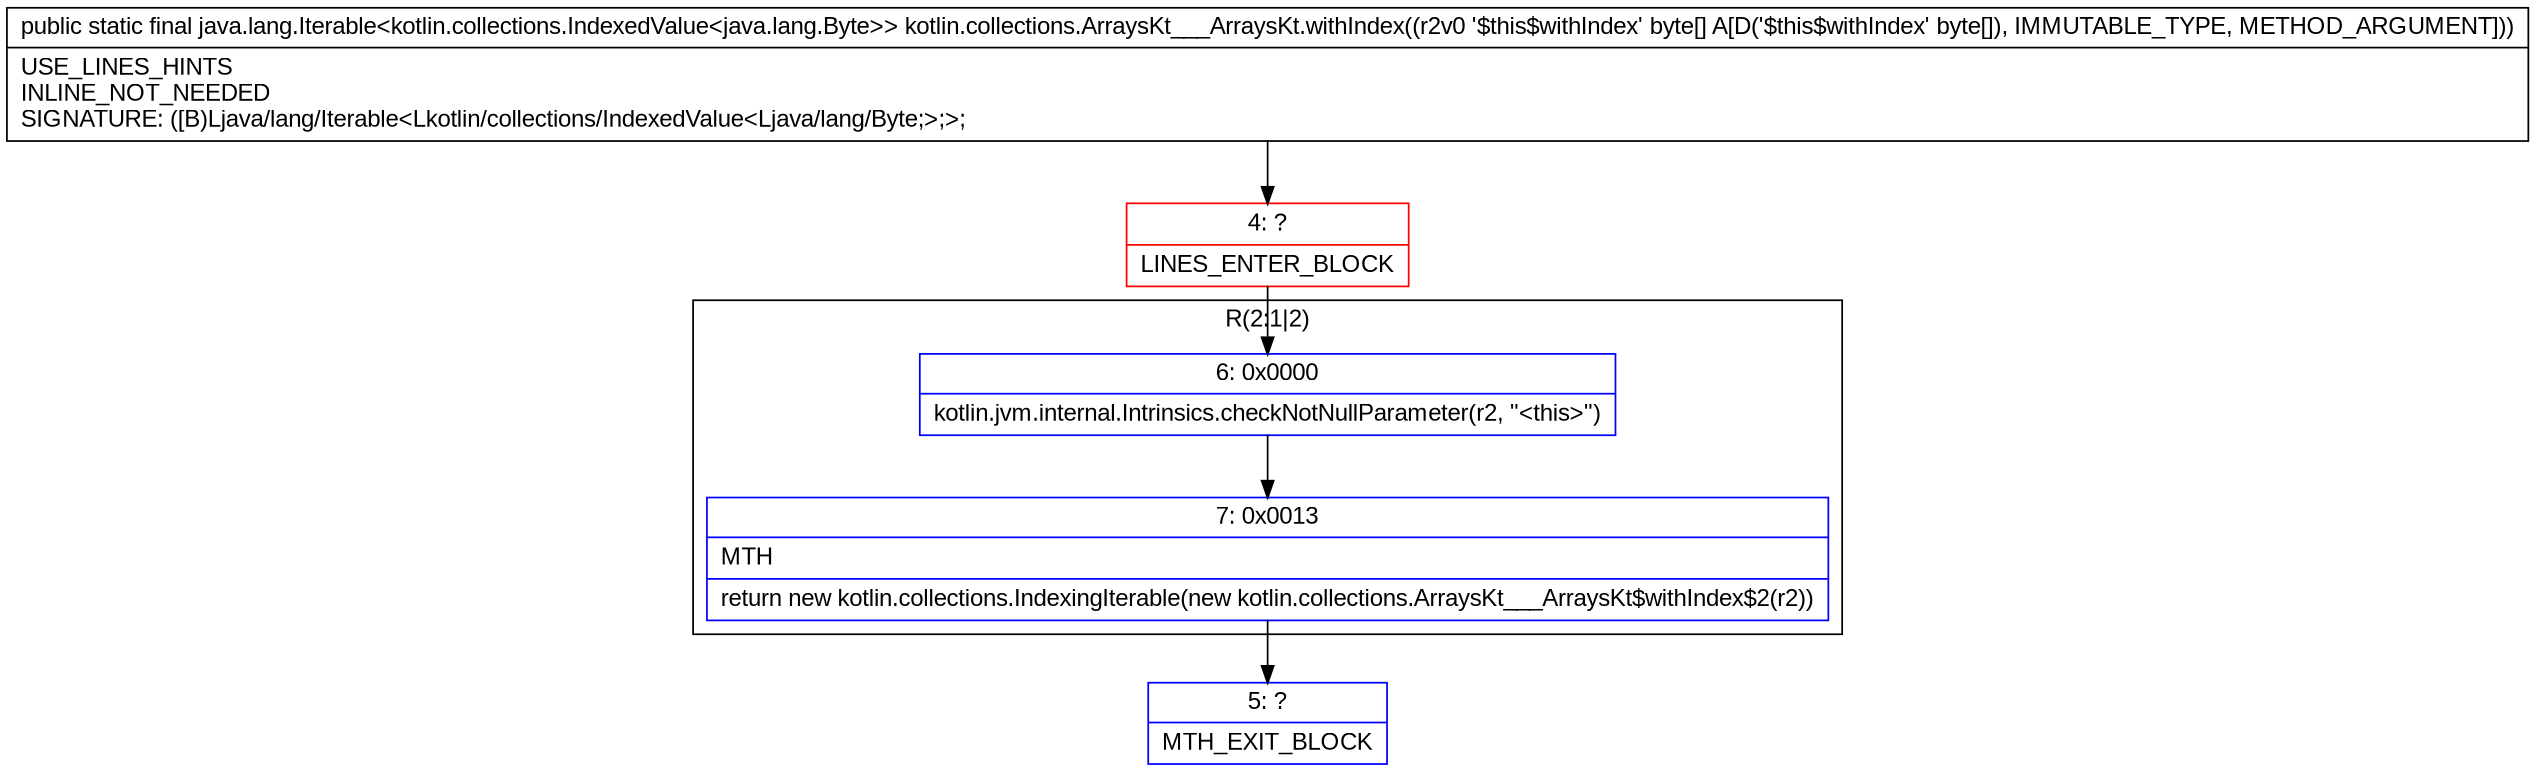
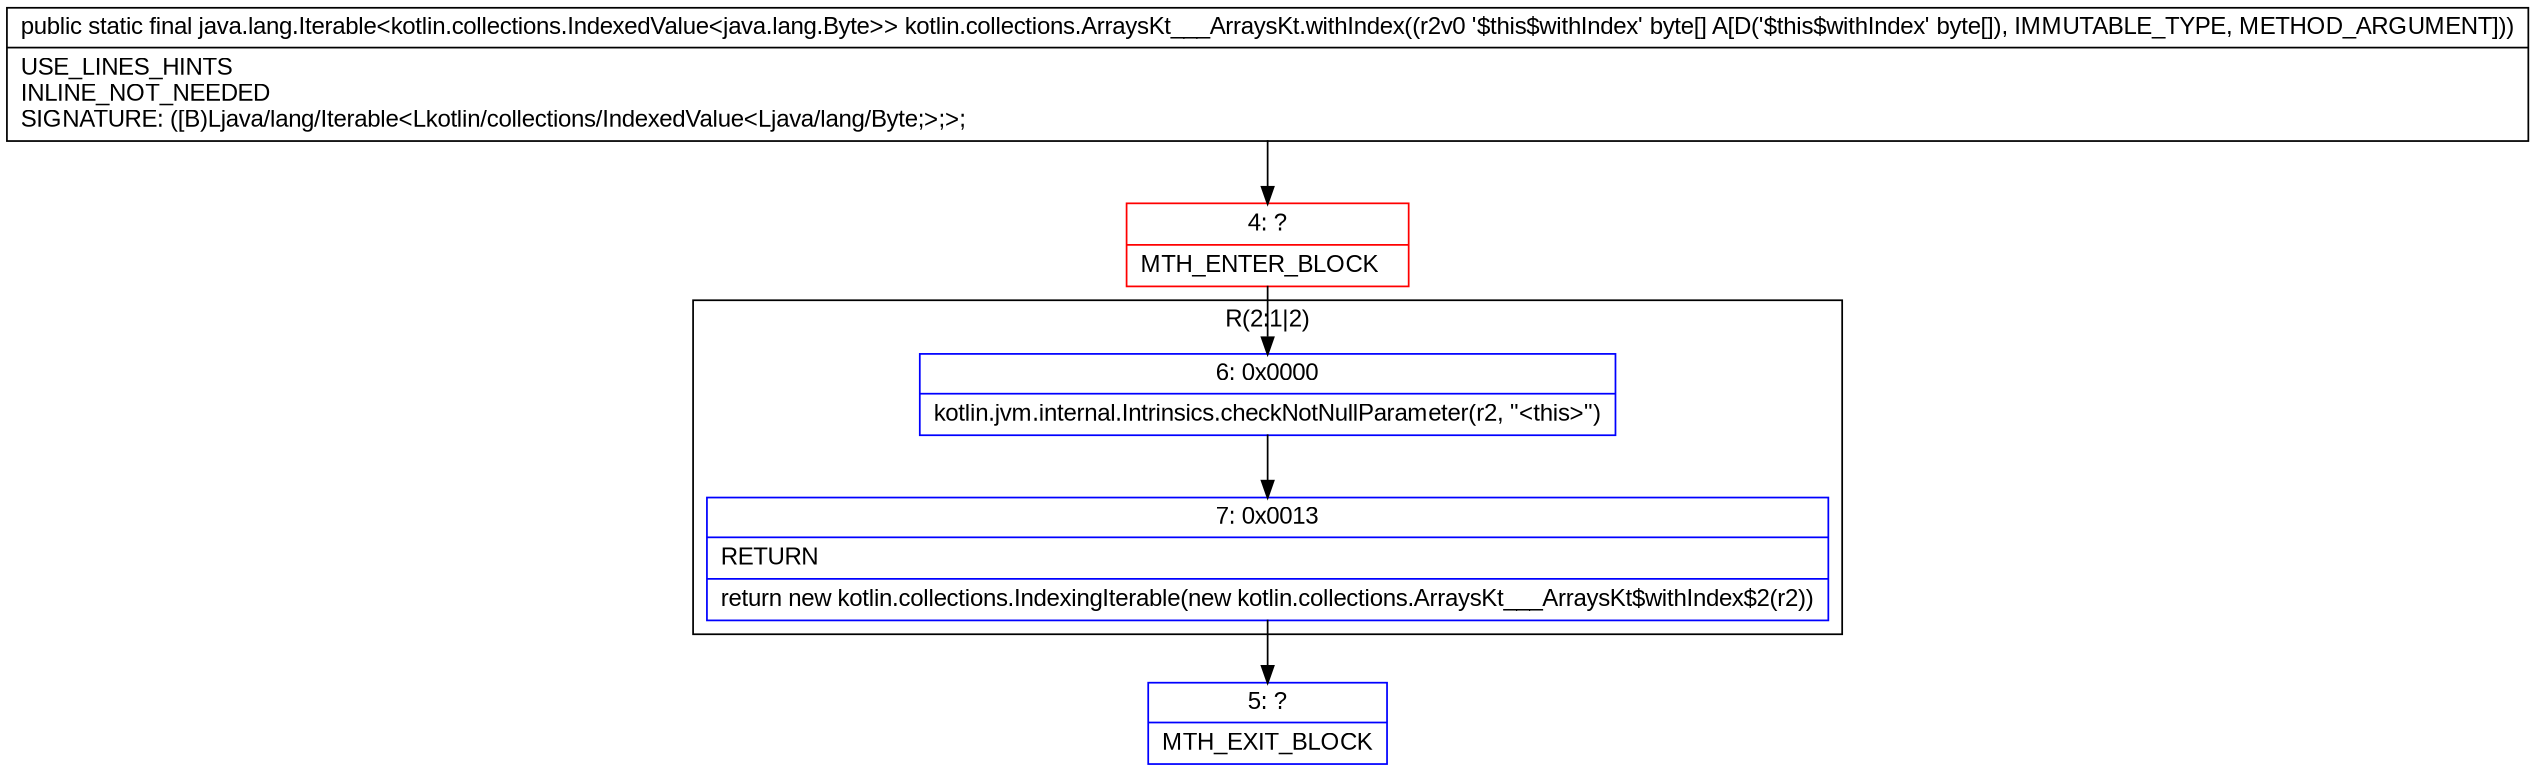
  digraph {
    fontname="Liberation Sans"
    node [color=blue fontname="Liberation Sans" shape=record]
    edge [fontname="Liberation Sans"]
    n1 [label="{6\:\ 0x0000|kotlin.jvm.internal.Intrinsics.checkNotNullParameter(r2, \"\<this\>\")\l}"]
-   n2 [label="{7\:\ 0x0013|MTH\l|return new kotlin.collections.IndexingIterable(new kotlin.collections.ArraysKt___ArraysKt$withIndex$2(r2))\l}"]
+   n2 [label="{7\:\ 0x0013|RETURN\l|return new kotlin.collections.IndexingIterable(new kotlin.collections.ArraysKt___ArraysKt$withIndex$2(r2))\l}"]
    n3 [label="{5\:\ ?|MTH_EXIT_BLOCK\l}"]
-   n4 [color=red label="{4\:\ ?|LINES_ENTER_BLOCK\l}"]
+   n4 [color=red label="{4\:\ ?|MTH_ENTER_BLOCK\l}"]
    n5 [label="{public static final java.lang.Iterable\<kotlin.collections.IndexedValue\<java.lang.Byte\>\> kotlin.collections.ArraysKt___ArraysKt.withIndex((r2v0 '$this$withIndex' byte[] A[D('$this$withIndex' byte[]), IMMUTABLE_TYPE, METHOD_ARGUMENT]))  | USE_LINES_HINTS\lINLINE_NOT_NEEDED\lSIGNATURE: ([B)Ljava\/lang\/Iterable\<Lkotlin\/collections\/IndexedValue\<Ljava\/lang\/Byte;\>;\>;\l}" color=""]
    subgraph cluster_1 {
      label="R(2:1|2)"
      n1
      n2
    }
    n1 -> n2
    n2 -> n3
    n4 -> n1
    n5 -> n4
  }
